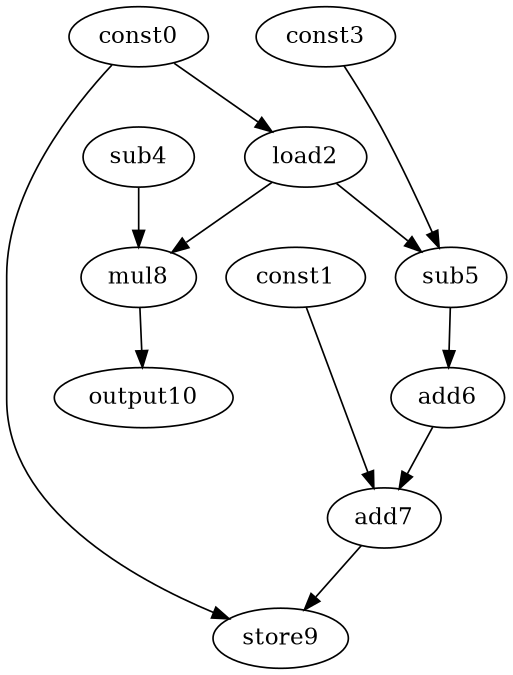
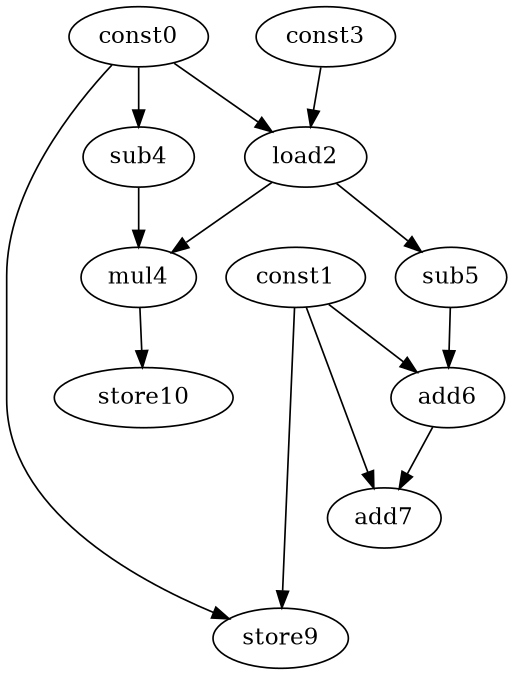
  digraph {
    node [opcode=const]
    edge [operand=0]
    load2 [opcode=load]
    const0
    sub4 [opcode=sub]
    store9 [opcode=store]
    sub5 [opcode=sub]
-   mul8 [opcode=mul]
+   mul8 [opcode=mul label=mul4]
    add6 [opcode=add]
    const1
    add7 [opcode=add]
-   output10 [opcode=output]
+   output10 [opcode=output label=store10]
    const3
    load2 -> sub5
    load2 -> mul8
    const0 -> load2
+   const0 -> sub4
    const0 -> store9 [operand=1]
    sub4 -> mul8 [operand=1]
    sub5 -> add6 [operand=1]
    mul8 -> output10
    add6 -> add7 [operand=1]
+   const1 -> add6
    const1 -> add7
-   add7 -> store9
-   const3 -> sub5 [operand=1]
+   const1 -> store9
+   const3 -> load2 [operand=1]
  }
